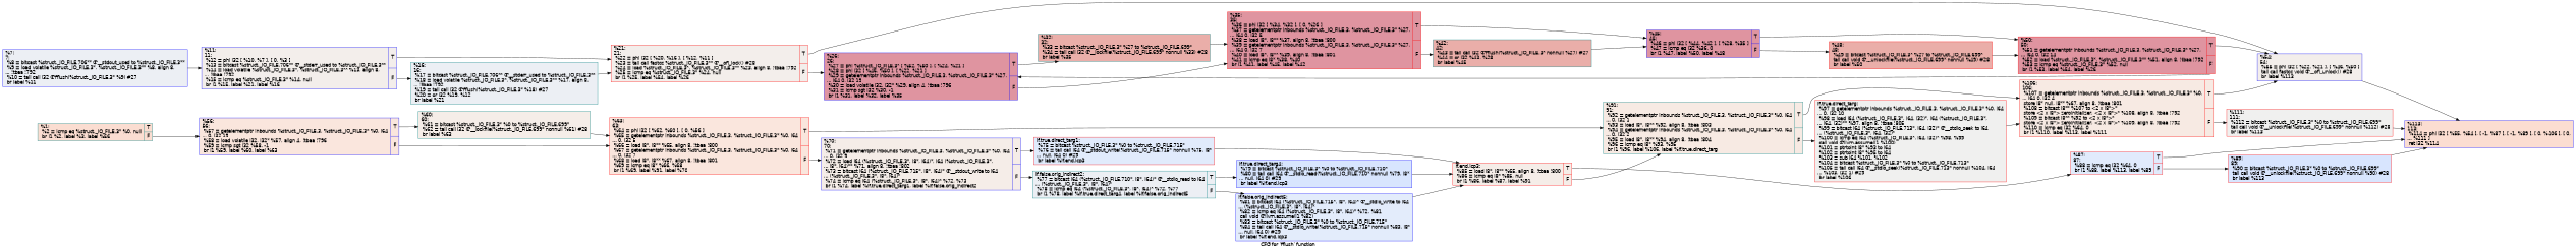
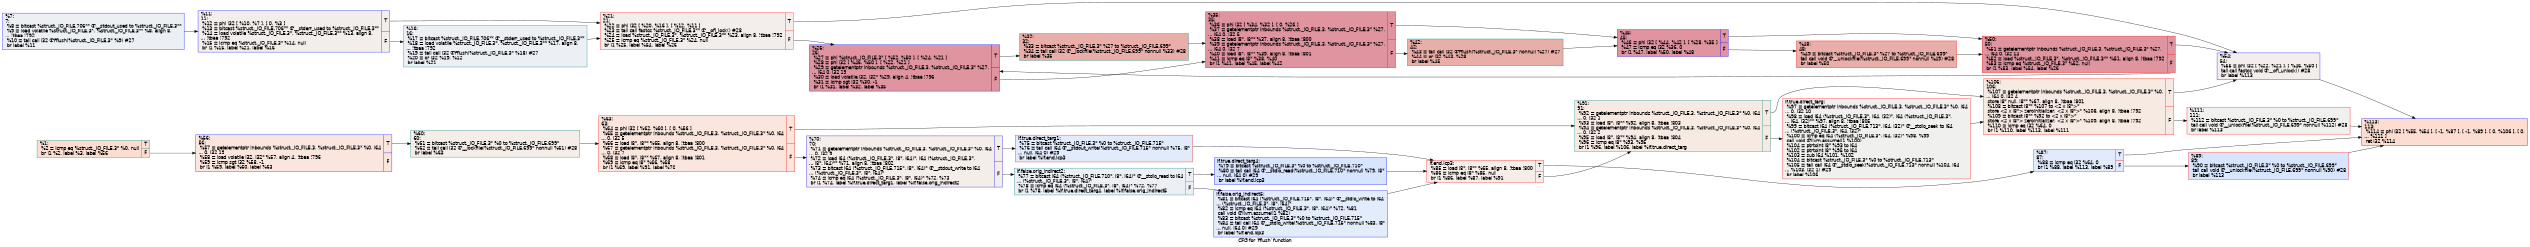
  digraph {
    fontname="DejaVu Sans"
    label="CFG for 'fflush' function"
    rankdir=LR
    node [color=red fillcolor="#b70d2870" fontname="DejaVu Sans" shape=record style=filled]
    edge [fontname="DejaVu Sans" tailport=s0]
    n1 [color=teal fillcolor="#f7b39670" label="{%1:\l  %2 = icmp eq %struct._IO_FILE.3* %0, null\l  br i1 %2, label %3, label %56\l|{<s0>T|<s1>F}}"]
    n2 [color=blue fillcolor="#f3c7b170" label="{%56:\l56:                                               \l  %57 = getelementptr inbounds %struct._IO_FILE.3, %struct._IO_FILE.3* %0, i64\l... 0, i32 19\l  %58 = load volatile i32, i32* %57, align 4, !tbaa !796\l  %59 = icmp sgt i32 %58, -1\l  br i1 %59, label %60, label %63\l|{<s0>T|<s1>F}}"]
    n3 [color=teal fillcolor="#e8d6cc70" label="{%60:\l60:                                               \l  %61 = bitcast %struct._IO_FILE.3* %0 to %struct._IO_FILE.699*\l  %62 = tail call i32 @__lockfile(%struct._IO_FILE.699* nonnull %61) #28\l  br label %63\l}"]
    n4 [fillcolor="#f3c7b170" label="{%63:\l63:                                               \l  %64 = phi i32 [ %62, %60 ], [ 0, %56 ]\l  %65 = getelementptr inbounds %struct._IO_FILE.3, %struct._IO_FILE.3* %0, i64\l... 0, i32 5\l  %66 = load i8*, i8** %65, align 8, !tbaa !800\l  %67 = getelementptr inbounds %struct._IO_FILE.3, %struct._IO_FILE.3* %0, i64\l... 0, i32 7\l  %68 = load i8*, i8** %67, align 8, !tbaa !801\l  %69 = icmp eq i8* %66, %68\l  br i1 %69, label %91, label %70\l|{<s0>T|<s1>F}}"]
    n5 [color=blue fillcolor="#e5d8d170" label="{%11:\l11:                                               \l  %12 = phi i32 [ %10, %7 ], [ 0, %3 ]\l  %13 = bitcast %struct._IO_FILE.706** @__stderr_used to %struct._IO_FILE.3**\l  %14 = load volatile %struct._IO_FILE.3*, %struct._IO_FILE.3** %13, align 8,\l... !tbaa !792\l  %15 = icmp eq %struct._IO_FILE.3* %14, null\l  br i1 %15, label %21, label %16\l|{<s0>T|<s1>F}}"]
    n6 [fillcolor="#e5d8d170" label="{%21:\l21:                                               \l  %22 = phi i32 [ %20, %16 ], [ %12, %11 ]\l  %23 = tail call fastcc %struct._IO_FILE.3** @__ofl_lock() #28\l  %24 = load %struct._IO_FILE.3*, %struct._IO_FILE.3** %23, align 8, !tbaa !792\l  %25 = icmp eq %struct._IO_FILE.3* %24, null\l  br i1 %25, label %54, label %26\l|{<s0>T|<s1>F}}"]
    n7 [color=teal fillcolor="#d4dbe670" label="{%16:\l16:                                               \l  %17 = bitcast %struct._IO_FILE.706** @__stderr_used to %struct._IO_FILE.3**\l  %18 = load volatile %struct._IO_FILE.3*, %struct._IO_FILE.3** %17, align 8,\l... !tbaa !792\l  %19 = tail call i32 @fflush(%struct._IO_FILE.3* %18) #27\l  %20 = or i32 %19, %12\l  br label %21\l}"]
    n8 [color=blue fillcolor="#d4dbe670" label="{%7:\l7:                                                \l  %8 = bitcast %struct._IO_FILE.706** @__stdout_used to %struct._IO_FILE.3**\l  %9 = load volatile %struct._IO_FILE.3*, %struct._IO_FILE.3** %8, align 8,\l... !tbaa !792\l  %10 = tail call i32 @fflush(%struct._IO_FILE.3* %9) #27\l  br label %11\l}"]
    n9 [color=teal fillcolor="#eed0c070" label="{%91:\l91:                                               \l  %92 = getelementptr inbounds %struct._IO_FILE.3, %struct._IO_FILE.3* %0, i64\l... 0, i32 1\l  %93 = load i8*, i8** %92, align 8, !tbaa !803\l  %94 = getelementptr inbounds %struct._IO_FILE.3, %struct._IO_FILE.3* %0, i64\l... 0, i32 2\l  %95 = load i8*, i8** %94, align 8, !tbaa !804\l  %96 = icmp eq i8* %93, %95\l  br i1 %96, label %106, label %if.true.direct_targ\l|{<s0>T|<s1>F}}"]
    n10 [color=blue fillcolor="#e8d6cc70" label="{%70:\l70:                                               \l  %71 = getelementptr inbounds %struct._IO_FILE.3, %struct._IO_FILE.3* %0, i64\l... 0, i32 9\l  %72 = load i64 (%struct._IO_FILE.3*, i8*, i64)*, i64 (%struct._IO_FILE.3*,\l... i8*, i64)** %71, align 8, !tbaa !802\l  %73 = bitcast i64 (%struct._IO_FILE.715*, i8*, i64)* @__stdout_write to i64\l... (%struct._IO_FILE.3*, i8*, i64)*\l  %74 = icmp eq i64 (%struct._IO_FILE.3*, i8*, i64)* %72, %73\l  br i1 %74, label %if.true.direct_targ1, label %if.false.orig_indirect2\l|{<s0>T|<s1>F}}"]
    n11 [color=blue fillcolor="#e5d8d170" label="{%54:\l54:                                               \l  %55 = phi i32 [ %22, %21 ], [ %46, %50 ]\l  tail call fastcc void @__ofl_unlock() #28\l  br label %113\l}"]
    n12 [color=blue label="{%26:\l26:                                               \l  %27 = phi %struct._IO_FILE.3* [ %52, %50 ], [ %24, %21 ]\l  %28 = phi i32 [ %46, %50 ], [ %22, %21 ]\l  %29 = getelementptr inbounds %struct._IO_FILE.3, %struct._IO_FILE.3* %27,\l... i64 0, i32 19\l  %30 = load volatile i32, i32* %29, align 4, !tbaa !796\l  %31 = icmp sgt i32 %30, -1\l  br i1 %31, label %32, label %35\l|{<s0>T|<s1>F}}"]
    n13 [color=blue fillcolor="#f7b39670" label="{%113:\l113:                                              \l  %114 = phi i32 [ %55, %54 ], [ -1, %87 ], [ -1, %89 ], [ 0, %106 ], [ 0,\l... %111 ]\l  ret i32 %114\l}"]
    n14 [color=teal fillcolor="#d0473d70" label="{%32:\l32:                                               \l  %33 = bitcast %struct._IO_FILE.3* %27 to %struct._IO_FILE.699*\l  %34 = tail call i32 @__lockfile(%struct._IO_FILE.699* nonnull %33) #28\l  br label %35\l}"]
    n15 [label="{%35:\l35:                                               \l  %36 = phi i32 [ %34, %32 ], [ 0, %26 ]\l  %37 = getelementptr inbounds %struct._IO_FILE.3, %struct._IO_FILE.3* %27,\l... i64 0, i32 5\l  %38 = load i8*, i8** %37, align 8, !tbaa !800\l  %39 = getelementptr inbounds %struct._IO_FILE.3, %struct._IO_FILE.3* %27,\l... i64 0, i32 7\l  %40 = load i8*, i8** %39, align 8, !tbaa !801\l  %41 = icmp eq i8* %38, %40\l  br i1 %41, label %45, label %42\l|{<s0>T|<s1>F}}"]
    n16 [color=blue label="{%45:\l45:                                               \l  %46 = phi i32 [ %44, %42 ], [ %28, %35 ]\l  %47 = icmp eq i32 %36, 0\l  br i1 %47, label %50, label %48\l|{<s0>T|<s1>F}}"]
    n17 [color=teal fillcolor="#d0473d70" label="{%42:\l42:                                               \l  %43 = tail call i32 @fflush(%struct._IO_FILE.3* nonnull %27) #27\l  %44 = or i32 %43, %28\l  br label %45\l}"]
    n18 [label="{%50:\l50:                                               \l  %51 = getelementptr inbounds %struct._IO_FILE.3, %struct._IO_FILE.3* %27,\l... i64 0, i32 14\l  %52 = load %struct._IO_FILE.3*, %struct._IO_FILE.3** %51, align 8, !tbaa !792\l  %53 = icmp eq %struct._IO_FILE.3* %52, null\l  br i1 %53, label %54, label %26\l|{<s0>T|<s1>F}}"]
    n19 [fillcolor="#d0473d70" label="{%48:\l48:                                               \l  %49 = bitcast %struct._IO_FILE.3* %27 to %struct._IO_FILE.699*\l  tail call void @__unlockfile(%struct._IO_FILE.699* nonnull %49) #28\l  br label %50\l}"]
    n20 [fillcolor="#eed0c070" label="{%106:\l106:                                              \l  %107 = getelementptr inbounds %struct._IO_FILE.3, %struct._IO_FILE.3* %0,\l... i64 0, i32 4\l  store i8* null, i8** %67, align 8, !tbaa !801\l  %108 = bitcast i8** %107 to \<2 x i8*\>*\l  store \<2 x i8*\> zeroinitializer, \<2 x i8*\>* %108, align 8, !tbaa !792\l  %109 = bitcast i8** %92 to \<2 x i8*\>*\l  store \<2 x i8*\> zeroinitializer, \<2 x i8*\>* %109, align 8, !tbaa !792\l  %110 = icmp eq i32 %64, 0\l  br i1 %110, label %113, label %111\l|{<s0>T|<s1>F}}"]
-   n21 [fillcolor="#dedcdb70" label="{if.true.direct_targ:                              \l  %97 = getelementptr inbounds %struct._IO_FILE.3, %struct._IO_FILE.3* %0, i64\l... 0, i32 10\l  %98 = load i64 (%struct._IO_FILE.3*, i64, i32)*, i64 (%struct._IO_FILE.3*,\l... i64, i32)** %97, align 8, !tbaa !805\l  %99 = bitcast i64 (%struct._IO_FILE.713*, i64, i32)* @__stdio_seek to i64\l... (%struct._IO_FILE.3*, i64, i32)*\l  %100 = icmp eq i64 (%struct._IO_FILE.3*, i64, i32)* %98, %99\l  call void @llvm.assume(i1 %100)\l  %101 = ptrtoint i8* %93 to i64\l  %102 = ptrtoint i8* %95 to i64\l  %103 = sub i64 %101, %102\l  %104 = bitcast %struct._IO_FILE.3* %0 to %struct._IO_FILE.713*\l  %105 = tail call i64 @__stdio_seek(%struct._IO_FILE.713* nonnull %104, i64\l... %103, i32 1) #29\l  br label %106\l}"]
+   n21 [fillcolor="#dedcdb70" label="{if.true.direct_targ:                              \l  %97 = getelementptr inbounds %struct._IO_FILE.3, %struct._IO_FILE.3* %0, i64\l... 0, i32 10\l  %98 = load i64 (%struct._IO_FILE.3*, i64, i32)*, i64 (%struct._IO_FILE.3*,\l... i64, i32)** %97, align 8, !tbaa !805\l  %99 = bitcast i64 (%struct._IO_FILE.713*, i64, i32)* @__stdio_seek to i64\l... (%struct._IO_FILE.3*, i64, i32)*\l  %100 = icmp eq i64 (%struct._IO_FILE.3*, i64, i32)* %98, %99\l  call void @llvm.assume(i1 %100)\l  %104 = ptrtoint i8* %93 to i64\l  %102 = ptrtoint i8* %95 to i64\l  %103 = sub i64 %101, %102\l  %104 = bitcast %struct._IO_FILE.3* %0 to %struct._IO_FILE.713*\l  %105 = tail call i64 @__stdio_seek(%struct._IO_FILE.713* nonnull %104, i64\l... %103, i32 1) #29\l  br label %106\l}"]
    n22 [fillcolor="#bbd1f870" label="{if.true.direct_targ1:                             \l  %75 = bitcast %struct._IO_FILE.3* %0 to %struct._IO_FILE.715*\l  %76 = tail call i64 @__stdout_write(%struct._IO_FILE.715* nonnull %75, i8*\l... null, i64 0) #29\l  br label %if.end.icp3\l}"]
    n23 [color=teal fillcolor="#d4dbe670" label="{if.false.orig_indirect2:                          \l  %77 = bitcast i64 (%struct._IO_FILE.710*, i8*, i64)* @__stdio_read to i64\l... (%struct._IO_FILE.3*, i8*, i64)*\l  %78 = icmp eq i64 (%struct._IO_FILE.3*, i8*, i64)* %72, %77\l  br i1 %78, label %if.true.direct_targ4, label %if.false.orig_indirect5\l|{<s0>T|<s1>F}}"]
    n24 [fillcolor="#dedcdb70" label="{%111:\l111:                                              \l  %112 = bitcast %struct._IO_FILE.3* %0 to %struct._IO_FILE.699*\l  tail call void @__unlockfile(%struct._IO_FILE.699* nonnull %112) #28\l  br label %113\l}"]
    n25 [fillcolor="#e8d6cc70" label="{if.end.icp3:                                      \l  %85 = load i8*, i8** %65, align 8, !tbaa !800\l  %86 = icmp eq i8* %85, null\l  br i1 %86, label %87, label %91\l|{<s0>T|<s1>F}}"]
    n26 [color=blue fillcolor="#a7c5fe70" label="{if.true.direct_targ4:                             \l  %79 = bitcast %struct._IO_FILE.3* %0 to %struct._IO_FILE.710*\l  %80 = tail call i64 @__stdio_read(%struct._IO_FILE.710* nonnull %79, i8*\l... null, i64 0) #29\l  br label %if.end.icp3\l}"]
    n27 [color=blue fillcolor="#bfd3f670" label="{if.false.orig_indirect5:                          \l  %81 = bitcast i64 (%struct._IO_FILE.715*, i8*, i64)* @__stdio_write to i64\l... (%struct._IO_FILE.3*, i8*, i64)*\l  %82 = icmp eq i64 (%struct._IO_FILE.3*, i8*, i64)* %72, %81\l  call void @llvm.assume(i1 %82)\l  %83 = bitcast %struct._IO_FILE.3* %0 to %struct._IO_FILE.715*\l  %84 = tail call i64 @__stdio_write(%struct._IO_FILE.715* nonnull %83, i8*\l... null, i64 0) #29\l  br label %if.end.icp3\l}"]
    n28 [fillcolor="#bbd1f870" label="{%87:\l87:                                               \l  %88 = icmp eq i32 %64, 0\l  br i1 %88, label %113, label %89\l|{<s0>T|<s1>F}}"]
    n29 [fillcolor="#a7c5fe70" label="{%89:\l89:                                               \l  %90 = bitcast %struct._IO_FILE.3* %0 to %struct._IO_FILE.699*\l  tail call void @__unlockfile(%struct._IO_FILE.699* nonnull %90) #28\l  br label %113\l}"]
    n1 -> n2 [tailport=s1]
    n2 -> n3
-   n2 -> n4 [tailport=s1]
    n3 -> n4
    n4 -> n9
    n4 -> n10 [tailport=s1]
    n5 -> n6
    n5 -> n7 [tailport=s1]
    n6 -> n11
    n6 -> n12 [tailport=s1]
    n7 -> n6
    n8 -> n5
    n9 -> n20
    n9 -> n21 [tailport=s1]
    n10 -> n22
    n10 -> n23 [tailport=s1]
    n11 -> n13
    n12 -> n14
    n12 -> n15 [tailport=s1]
    n14 -> n15
    n15 -> n16
    n15 -> n17 [tailport=s1]
    n16 -> n18
    n16 -> n19 [tailport=s1]
    n17 -> n16
    n18 -> n11
    n18 -> n12 [tailport=s1]
    n19 -> n18
    n20 -> n11
    n20 -> n24 [tailport=s1]
    n21 -> n20
    n22 -> n25
    n23 -> n26
    n23 -> n27 [tailport=s1]
    n24 -> n13
    n25 -> n9 [tailport=s1]
    n25 -> n28
    n26 -> n25
    n27 -> n25
    n28 -> n13
    n28 -> n29 [tailport=s1]
    n29 -> n13
  }
